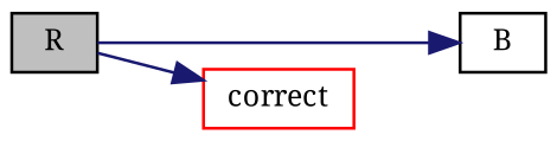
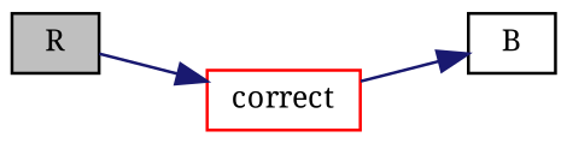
  digraph {
    fontname="Noto Serif"
    rankdir=LR
    node [color=black fontname="Noto Serif" fontsize=10 shape=record]
    edge [color=midnightblue fontname="Noto Serif" fontsize=10 labelfontname=FreeSans labelfontsize=10 style=solid]
    n1 [fillcolor=grey75 fontcolor=black height=0.2 label=R style=filled width=0.4]
    n2 [height=0.2 label=B width=0.4]
    n3 [color=red height=0.2 label=correct width=0.4]
-   n1 -> n2
+   n3 -> n2
    n1 -> n3
  }
